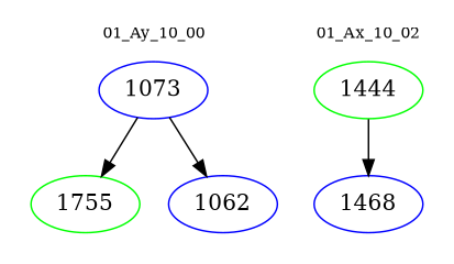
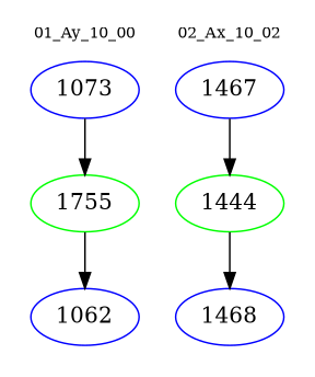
  digraph {
    node [color=blue]
    edge [color=black]
    n1 [label=1073]
    n2 [color=green label=1755]
    n3 [label=1062]
+   n4 [label=1467]
    n5 [color=green label=1444]
    n6 [label=1468]
    subgraph cluster_1 {
      color=white
      fontsize=10
      label="01_Ay_10_00"
      n1
      n2
      n3
    }
    subgraph cluster_2 {
      color=white
      fontsize=10
-     label="01_Ax_10_02"
+     label="02_Ax_10_02"
+     n4
      n5
      n6
    }
    n1 -> n2
-   n1 -> n3
+   n2 -> n3
+   n4 -> n5
    n5 -> n6
  }
